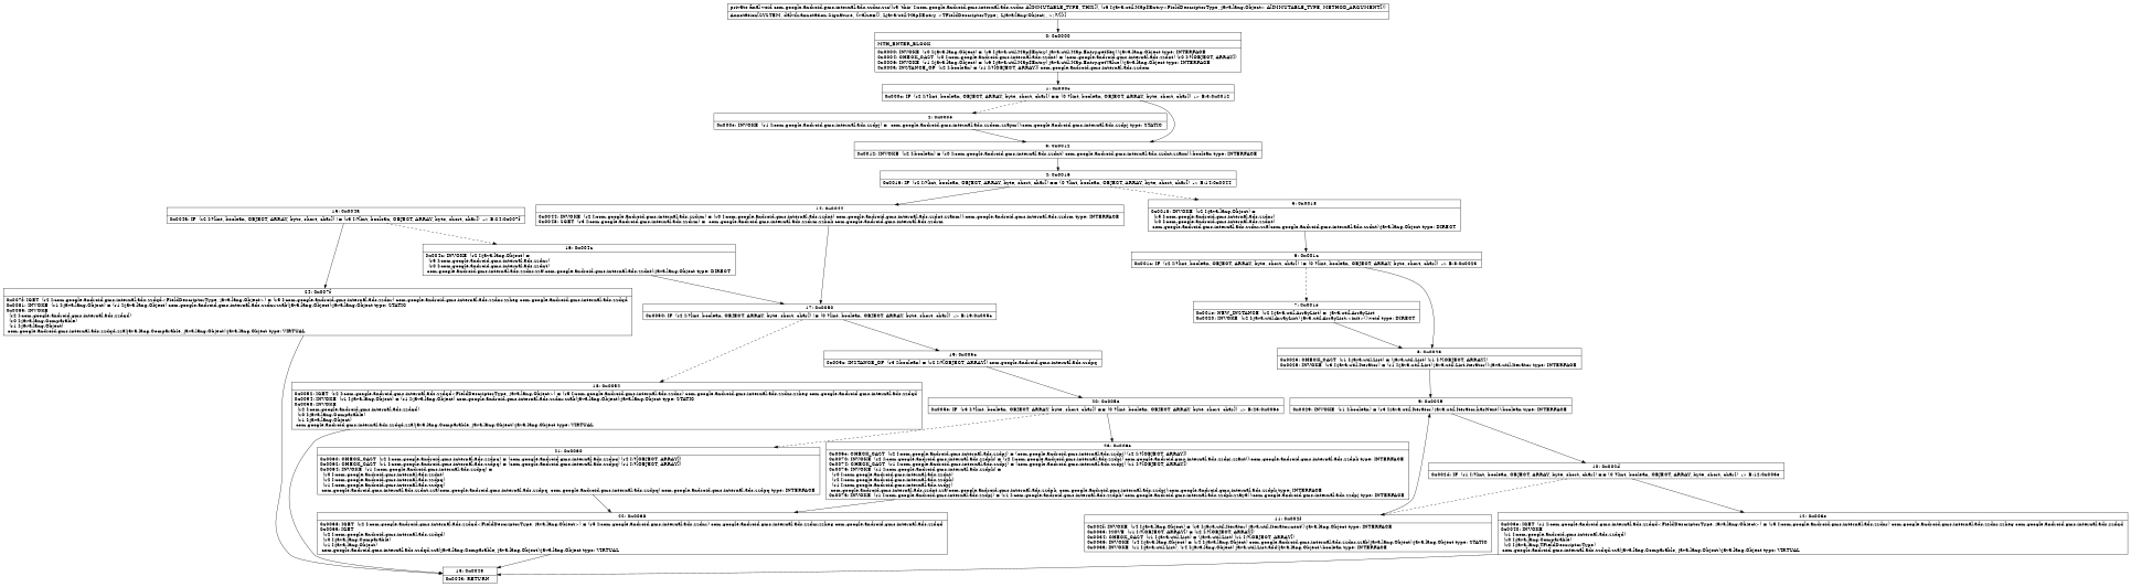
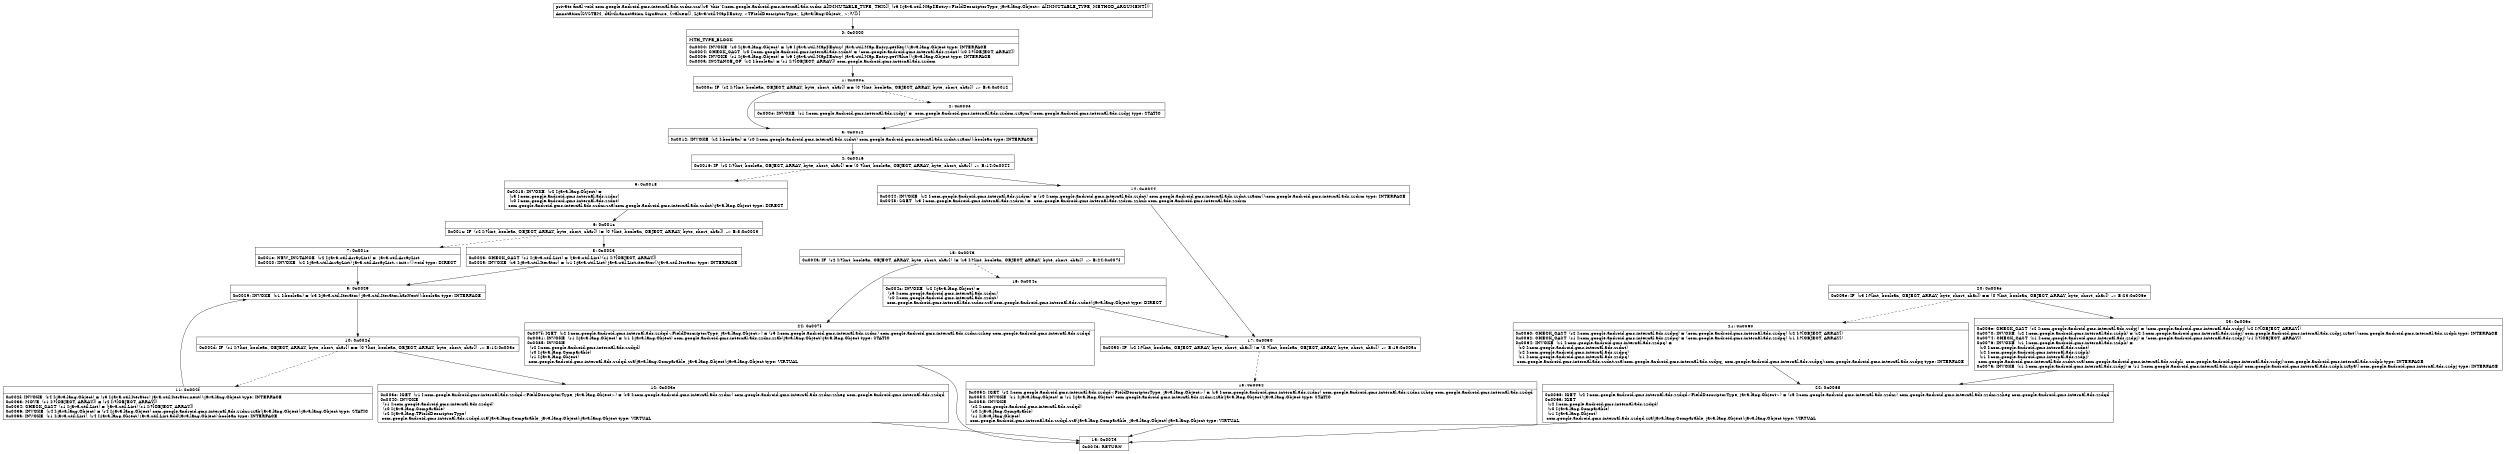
  digraph {
    node [shape=record]
-   n1 [label="{0\:\ 0x0000|MTH_ENTER_BLOCK\l|0x0000: INVOKE  (r0 I:java.lang.Object) = (r6 I:java.util.Map$Entry) java.util.Map.Entry.getKey():java.lang.Object type: INTERFACE \l0x0004: CHECK_CAST  (r0 I:com.google.android.gms.internal.ads.zzdnt) = (com.google.android.gms.internal.ads.zzdnt) (r0 I:?[OBJECT, ARRAY]) \l0x0006: INVOKE  (r1 I:java.lang.Object) = (r6 I:java.util.Map$Entry) java.util.Map.Entry.getValue():java.lang.Object type: INTERFACE \l0x000a: INSTANCE_OF  (r2 I:boolean) = (r1 I:?[OBJECT, ARRAY]) com.google.android.gms.internal.ads.zzdom \l}"]
+   n1 [label="{0\:\ 0x0000|MTH_TYPE_BLOCK\l|0x0000: INVOKE  (r0 I:java.lang.Object) = (r6 I:java.util.Map$Entry) java.util.Map.Entry.getKey():java.lang.Object type: INTERFACE \l0x0004: CHECK_CAST  (r0 I:com.google.android.gms.internal.ads.zzdnt) = (com.google.android.gms.internal.ads.zzdnt) (r0 I:?[OBJECT, ARRAY]) \l0x0006: INVOKE  (r1 I:java.lang.Object) = (r6 I:java.util.Map$Entry) java.util.Map.Entry.getValue():java.lang.Object type: INTERFACE \l0x000a: INSTANCE_OF  (r2 I:boolean) = (r1 I:?[OBJECT, ARRAY]) com.google.android.gms.internal.ads.zzdom \l}"]
    n2 [label="{1\:\ 0x000c|0x000c: IF  (r2 I:?[int, boolean, OBJECT, ARRAY, byte, short, char]) == (0 ?[int, boolean, OBJECT, ARRAY, byte, short, char])  \-\> B:3:0x0012 \l}"]
    n3 [label="{2\:\ 0x000e|0x000e: INVOKE  (r1 I:com.google.android.gms.internal.ads.zzdpj) =  com.google.android.gms.internal.ads.zzdom.zzaym():com.google.android.gms.internal.ads.zzdpj type: STATIC \l}"]
    n4 [label="{3\:\ 0x0012|0x0012: INVOKE  (r2 I:boolean) = (r0 I:com.google.android.gms.internal.ads.zzdnt) com.google.android.gms.internal.ads.zzdnt.zzaxn():boolean type: INTERFACE \l}"]
    n5 [label="{4\:\ 0x0016|0x0016: IF  (r2 I:?[int, boolean, OBJECT, ARRAY, byte, short, char]) == (0 ?[int, boolean, OBJECT, ARRAY, byte, short, char])  \-\> B:14:0x0044 \l}"]
    n6 [label="{5\:\ 0x0018|0x0018: INVOKE  (r2 I:java.lang.Object) = \l  (r5 I:com.google.android.gms.internal.ads.zzdnr)\l  (r0 I:com.google.android.gms.internal.ads.zzdnt)\l com.google.android.gms.internal.ads.zzdnr.zza(com.google.android.gms.internal.ads.zzdnt):java.lang.Object type: DIRECT \l}"]
    n7 [label="{14\:\ 0x0044|0x0044: INVOKE  (r2 I:com.google.android.gms.internal.ads.zzdrm) = (r0 I:com.google.android.gms.internal.ads.zzdnt) com.google.android.gms.internal.ads.zzdnt.zzaxm():com.google.android.gms.internal.ads.zzdrm type: INTERFACE \l0x0048: SGET  (r3 I:com.google.android.gms.internal.ads.zzdrm) =  com.google.android.gms.internal.ads.zzdrm.zzhnk com.google.android.gms.internal.ads.zzdrm \l}"]
    n8 [label="{6\:\ 0x001c|0x001c: IF  (r2 I:?[int, boolean, OBJECT, ARRAY, byte, short, char]) != (0 ?[int, boolean, OBJECT, ARRAY, byte, short, char])  \-\> B:8:0x0023 \l}"]
    n9 [label="{17\:\ 0x0050|0x0050: IF  (r2 I:?[int, boolean, OBJECT, ARRAY, byte, short, char]) != (0 ?[int, boolean, OBJECT, ARRAY, byte, short, char])  \-\> B:19:0x005c \l}"]
    n10 [label="{7\:\ 0x001e|0x001e: NEW_INSTANCE  (r2 I:java.util.ArrayList) =  java.util.ArrayList \l0x0020: INVOKE  (r2 I:java.util.ArrayList) java.util.ArrayList.\<init\>():void type: DIRECT \l}"]
    n11 [label="{8\:\ 0x0023|0x0023: CHECK_CAST  (r1 I:java.util.List) = (java.util.List) (r1 I:?[OBJECT, ARRAY]) \l0x0025: INVOKE  (r3 I:java.util.Iterator) = (r1 I:java.util.List) java.util.List.iterator():java.util.Iterator type: INTERFACE \l}"]
    n12 [label="{9\:\ 0x0029|0x0029: INVOKE  (r1 I:boolean) = (r3 I:java.util.Iterator) java.util.Iterator.hasNext():boolean type: INTERFACE \l}"]
    n13 [label="{10\:\ 0x002d|0x002d: IF  (r1 I:?[int, boolean, OBJECT, ARRAY, byte, short, char]) == (0 ?[int, boolean, OBJECT, ARRAY, byte, short, char])  \-\> B:12:0x003e \l}"]
    n14 [label="{11\:\ 0x002f|0x002f: INVOKE  (r4 I:java.lang.Object) = (r3 I:java.util.Iterator) java.util.Iterator.next():java.lang.Object type: INTERFACE \l0x0033: MOVE  (r1 I:?[OBJECT, ARRAY]) = (r2 I:?[OBJECT, ARRAY]) \l0x0034: CHECK_CAST  (r1 I:java.util.List) = (java.util.List) (r1 I:?[OBJECT, ARRAY]) \l0x0036: INVOKE  (r4 I:java.lang.Object) = (r4 I:java.lang.Object) com.google.android.gms.internal.ads.zzdnr.zzab(java.lang.Object):java.lang.Object type: STATIC \l0x003a: INVOKE  (r1 I:java.util.List), (r4 I:java.lang.Object) java.util.List.add(java.lang.Object):boolean type: INTERFACE \l}"]
    n15 [label="{12\:\ 0x003e|0x003e: IGET  (r1 I:com.google.android.gms.internal.ads.zzdqd\<FieldDescriptorType, java.lang.Object\>) = (r5 I:com.google.android.gms.internal.ads.zzdnr) com.google.android.gms.internal.ads.zzdnr.zzheg com.google.android.gms.internal.ads.zzdqd \l0x0040: INVOKE  \l  (r1 I:com.google.android.gms.internal.ads.zzdqd)\l  (r0 I:java.lang.Comparable)\l  (r2 I:java.lang.TFieldDescriptorType)\l com.google.android.gms.internal.ads.zzdqd.zza(java.lang.Comparable, java.lang.Object):java.lang.Object type: VIRTUAL \l}"]
    n16 [label="{13\:\ 0x0043|0x0043: RETURN   \l}"]
    n17 [label="{15\:\ 0x004a|0x004a: IF  (r2 I:?[int, boolean, OBJECT, ARRAY, byte, short, char]) != (r3 I:?[int, boolean, OBJECT, ARRAY, byte, short, char])  \-\> B:24:0x007f \l}"]
    n18 [label="{16\:\ 0x004c|0x004c: INVOKE  (r2 I:java.lang.Object) = \l  (r5 I:com.google.android.gms.internal.ads.zzdnr)\l  (r0 I:com.google.android.gms.internal.ads.zzdnt)\l com.google.android.gms.internal.ads.zzdnr.zza(com.google.android.gms.internal.ads.zzdnt):java.lang.Object type: DIRECT \l}"]
    n19 [label="{24\:\ 0x007f|0x007f: IGET  (r2 I:com.google.android.gms.internal.ads.zzdqd\<FieldDescriptorType, java.lang.Object\>) = (r5 I:com.google.android.gms.internal.ads.zzdnr) com.google.android.gms.internal.ads.zzdnr.zzheg com.google.android.gms.internal.ads.zzdqd \l0x0081: INVOKE  (r1 I:java.lang.Object) = (r1 I:java.lang.Object) com.google.android.gms.internal.ads.zzdnr.zzab(java.lang.Object):java.lang.Object type: STATIC \l0x0085: INVOKE  \l  (r2 I:com.google.android.gms.internal.ads.zzdqd)\l  (r0 I:java.lang.Comparable)\l  (r1 I:java.lang.Object)\l com.google.android.gms.internal.ads.zzdqd.zza(java.lang.Comparable, java.lang.Object):java.lang.Object type: VIRTUAL \l}"]
    n20 [label="{18\:\ 0x0052|0x0052: IGET  (r2 I:com.google.android.gms.internal.ads.zzdqd\<FieldDescriptorType, java.lang.Object\>) = (r5 I:com.google.android.gms.internal.ads.zzdnr) com.google.android.gms.internal.ads.zzdnr.zzheg com.google.android.gms.internal.ads.zzdqd \l0x0054: INVOKE  (r1 I:java.lang.Object) = (r1 I:java.lang.Object) com.google.android.gms.internal.ads.zzdnr.zzab(java.lang.Object):java.lang.Object type: STATIC \l0x0058: INVOKE  \l  (r2 I:com.google.android.gms.internal.ads.zzdqd)\l  (r0 I:java.lang.Comparable)\l  (r1 I:java.lang.Object)\l com.google.android.gms.internal.ads.zzdqd.zza(java.lang.Comparable, java.lang.Object):java.lang.Object type: VIRTUAL \l}"]
-   n21 [label="{19\:\ 0x005c|0x005c: INSTANCE_OF  (r3 I:boolean) = (r2 I:?[OBJECT, ARRAY]) com.google.android.gms.internal.ads.zzdpq \l}"]
    n22 [label="{20\:\ 0x005e|0x005e: IF  (r3 I:?[int, boolean, OBJECT, ARRAY, byte, short, char]) == (0 ?[int, boolean, OBJECT, ARRAY, byte, short, char])  \-\> B:23:0x006e \l}"]
    n23 [label="{21\:\ 0x0060|0x0060: CHECK_CAST  (r2 I:com.google.android.gms.internal.ads.zzdpq) = (com.google.android.gms.internal.ads.zzdpq) (r2 I:?[OBJECT, ARRAY]) \l0x0062: CHECK_CAST  (r1 I:com.google.android.gms.internal.ads.zzdpq) = (com.google.android.gms.internal.ads.zzdpq) (r1 I:?[OBJECT, ARRAY]) \l0x0064: INVOKE  (r1 I:com.google.android.gms.internal.ads.zzdpq) = \l  (r0 I:com.google.android.gms.internal.ads.zzdnt)\l  (r2 I:com.google.android.gms.internal.ads.zzdpq)\l  (r1 I:com.google.android.gms.internal.ads.zzdpq)\l com.google.android.gms.internal.ads.zzdnt.zza(com.google.android.gms.internal.ads.zzdpq, com.google.android.gms.internal.ads.zzdpq):com.google.android.gms.internal.ads.zzdpq type: INTERFACE \l}"]
    n24 [label="{23\:\ 0x006e|0x006e: CHECK_CAST  (r2 I:com.google.android.gms.internal.ads.zzdpj) = (com.google.android.gms.internal.ads.zzdpj) (r2 I:?[OBJECT, ARRAY]) \l0x0070: INVOKE  (r2 I:com.google.android.gms.internal.ads.zzdpk) = (r2 I:com.google.android.gms.internal.ads.zzdpj) com.google.android.gms.internal.ads.zzdpj.zzaxt():com.google.android.gms.internal.ads.zzdpk type: INTERFACE \l0x0074: CHECK_CAST  (r1 I:com.google.android.gms.internal.ads.zzdpj) = (com.google.android.gms.internal.ads.zzdpj) (r1 I:?[OBJECT, ARRAY]) \l0x0076: INVOKE  (r1 I:com.google.android.gms.internal.ads.zzdpk) = \l  (r0 I:com.google.android.gms.internal.ads.zzdnt)\l  (r2 I:com.google.android.gms.internal.ads.zzdpk)\l  (r1 I:com.google.android.gms.internal.ads.zzdpj)\l com.google.android.gms.internal.ads.zzdnt.zza(com.google.android.gms.internal.ads.zzdpk, com.google.android.gms.internal.ads.zzdpj):com.google.android.gms.internal.ads.zzdpk type: INTERFACE \l0x007a: INVOKE  (r1 I:com.google.android.gms.internal.ads.zzdpj) = (r1 I:com.google.android.gms.internal.ads.zzdpk) com.google.android.gms.internal.ads.zzdpk.zzaya():com.google.android.gms.internal.ads.zzdpj type: INTERFACE \l}"]
    n25 [label="{22\:\ 0x0068|0x0068: IGET  (r2 I:com.google.android.gms.internal.ads.zzdqd\<FieldDescriptorType, java.lang.Object\>) = (r5 I:com.google.android.gms.internal.ads.zzdnr) com.google.android.gms.internal.ads.zzdnr.zzheg com.google.android.gms.internal.ads.zzdqd \l0x006a: IGET  \l  (r2 I:com.google.android.gms.internal.ads.zzdqd)\l  (r0 I:java.lang.Comparable)\l  (r1 I:java.lang.Object)\l com.google.android.gms.internal.ads.zzdqd.zza(java.lang.Comparable, java.lang.Object):java.lang.Object type: VIRTUAL \l}"]
    n26 [label="{private final void com.google.android.gms.internal.ads.zzdnr.zzc((r5 'this' I:com.google.android.gms.internal.ads.zzdnr A[IMMUTABLE_TYPE, THIS]), (r6 I:java.util.Map$Entry\<FieldDescriptorType, java.lang.Object\> A[IMMUTABLE_TYPE, METHOD_ARGUMENT]))  | Annotation[SYSTEM, dalvik.annotation.Signature, \{value=[(, Ljava\/util\/Map$Entry, \<TFieldDescriptorType;, Ljava\/lang\/Object;, \>;)V]\}]\l}"]
    n1 -> n2
    n2 -> n3 [style=dashed]
    n2 -> n4
    n3 -> n4
    n4 -> n5
    n5 -> n6 [style=dashed]
    n5 -> n7
    n6 -> n8
    n7 -> n9
    n8 -> n10 [style=dashed]
    n8 -> n11
    n9 -> n20 [style=dashed]
-   n9 -> n21
-   n10 -> n11
+   n10 -> n12
    n11 -> n12
    n12 -> n13
    n13 -> n14 [style=dashed]
    n13 -> n15
    n14 -> n12
    n15 -> n16
    n17 -> n18 [style=dashed]
    n17 -> n19
    n18 -> n9
    n19 -> n16
    n20 -> n16
-   n21 -> n22
    n22 -> n23 [style=dashed]
    n22 -> n24
    n23 -> n25
    n24 -> n25
    n25 -> n16
    n26 -> n1
  }
